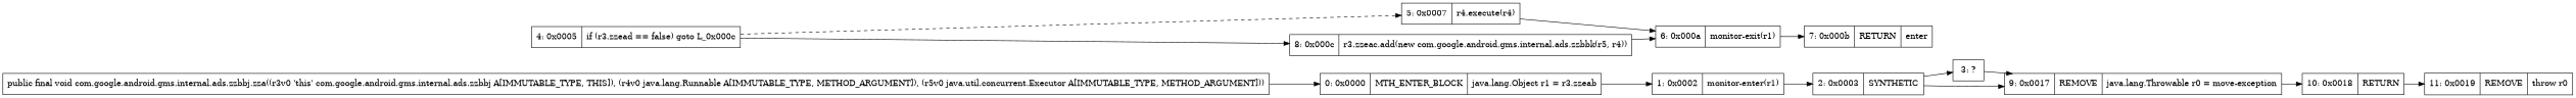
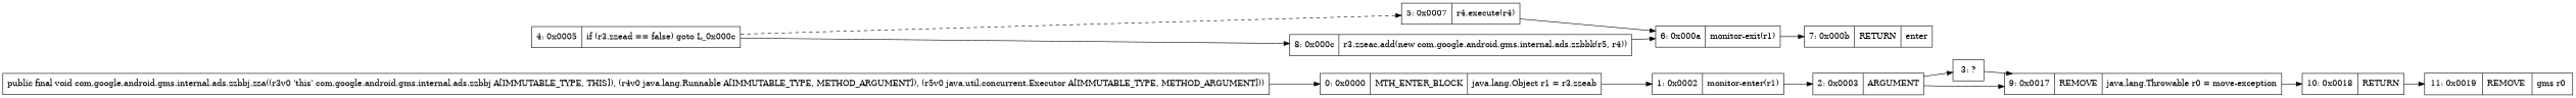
  digraph {
    rankdir=LR
    node [shape=record]
    n1 [label="{0\:\ 0x0000|MTH_ENTER_BLOCK\l|java.lang.Object r1 = r3.zzeab\l}"]
    n2 [label="{1\:\ 0x0002|monitor\-enter(r1)\l}"]
-   n3 [label="{2\:\ 0x0003|SYNTHETIC\l}"]
+   n3 [label="{2\:\ 0x0003|ARGUMENT\l}"]
    n4 [label="{3\:\ ?}"]
    n5 [label="{9\:\ 0x0017|REMOVE\l|java.lang.Throwable r0 = move\-exception\l}"]
    n6 [label="{10\:\ 0x0018|RETURN\l}"]
    n7 [label="{4\:\ 0x0005|if (r3.zzead == false) goto L_0x000c\l}"]
    n8 [label="{5\:\ 0x0007|r4.execute(r4)\l}"]
    n9 [label="{8\:\ 0x000c|r3.zzeac.add(new com.google.android.gms.internal.ads.zzbbk(r5, r4))\l}"]
    n10 [label="{6\:\ 0x000a|monitor\-exit(r1)\l}"]
    n11 [label="{7\:\ 0x000b|RETURN\l|enter\l}"]
-   n12 [label="{11\:\ 0x0019|REMOVE\l|throw r0\l}"]
+   n12 [label="{11\:\ 0x0019|REMOVE\l|gms r0\l}"]
    n13 [label="{public final void com.google.android.gms.internal.ads.zzbbj.zza((r3v0 'this' com.google.android.gms.internal.ads.zzbbj A[IMMUTABLE_TYPE, THIS]), (r4v0 java.lang.Runnable A[IMMUTABLE_TYPE, METHOD_ARGUMENT]), (r5v0 java.util.concurrent.Executor A[IMMUTABLE_TYPE, METHOD_ARGUMENT])) }"]
    n1 -> n2
    n2 -> n3
    n3 -> n4
    n3 -> n5
    n4 -> n5
    n5 -> n6
    n6 -> n12
    n7 -> n8 [style=dashed]
    n7 -> n9
    n8 -> n10
    n9 -> n10
    n10 -> n11
    n13 -> n1
  }
